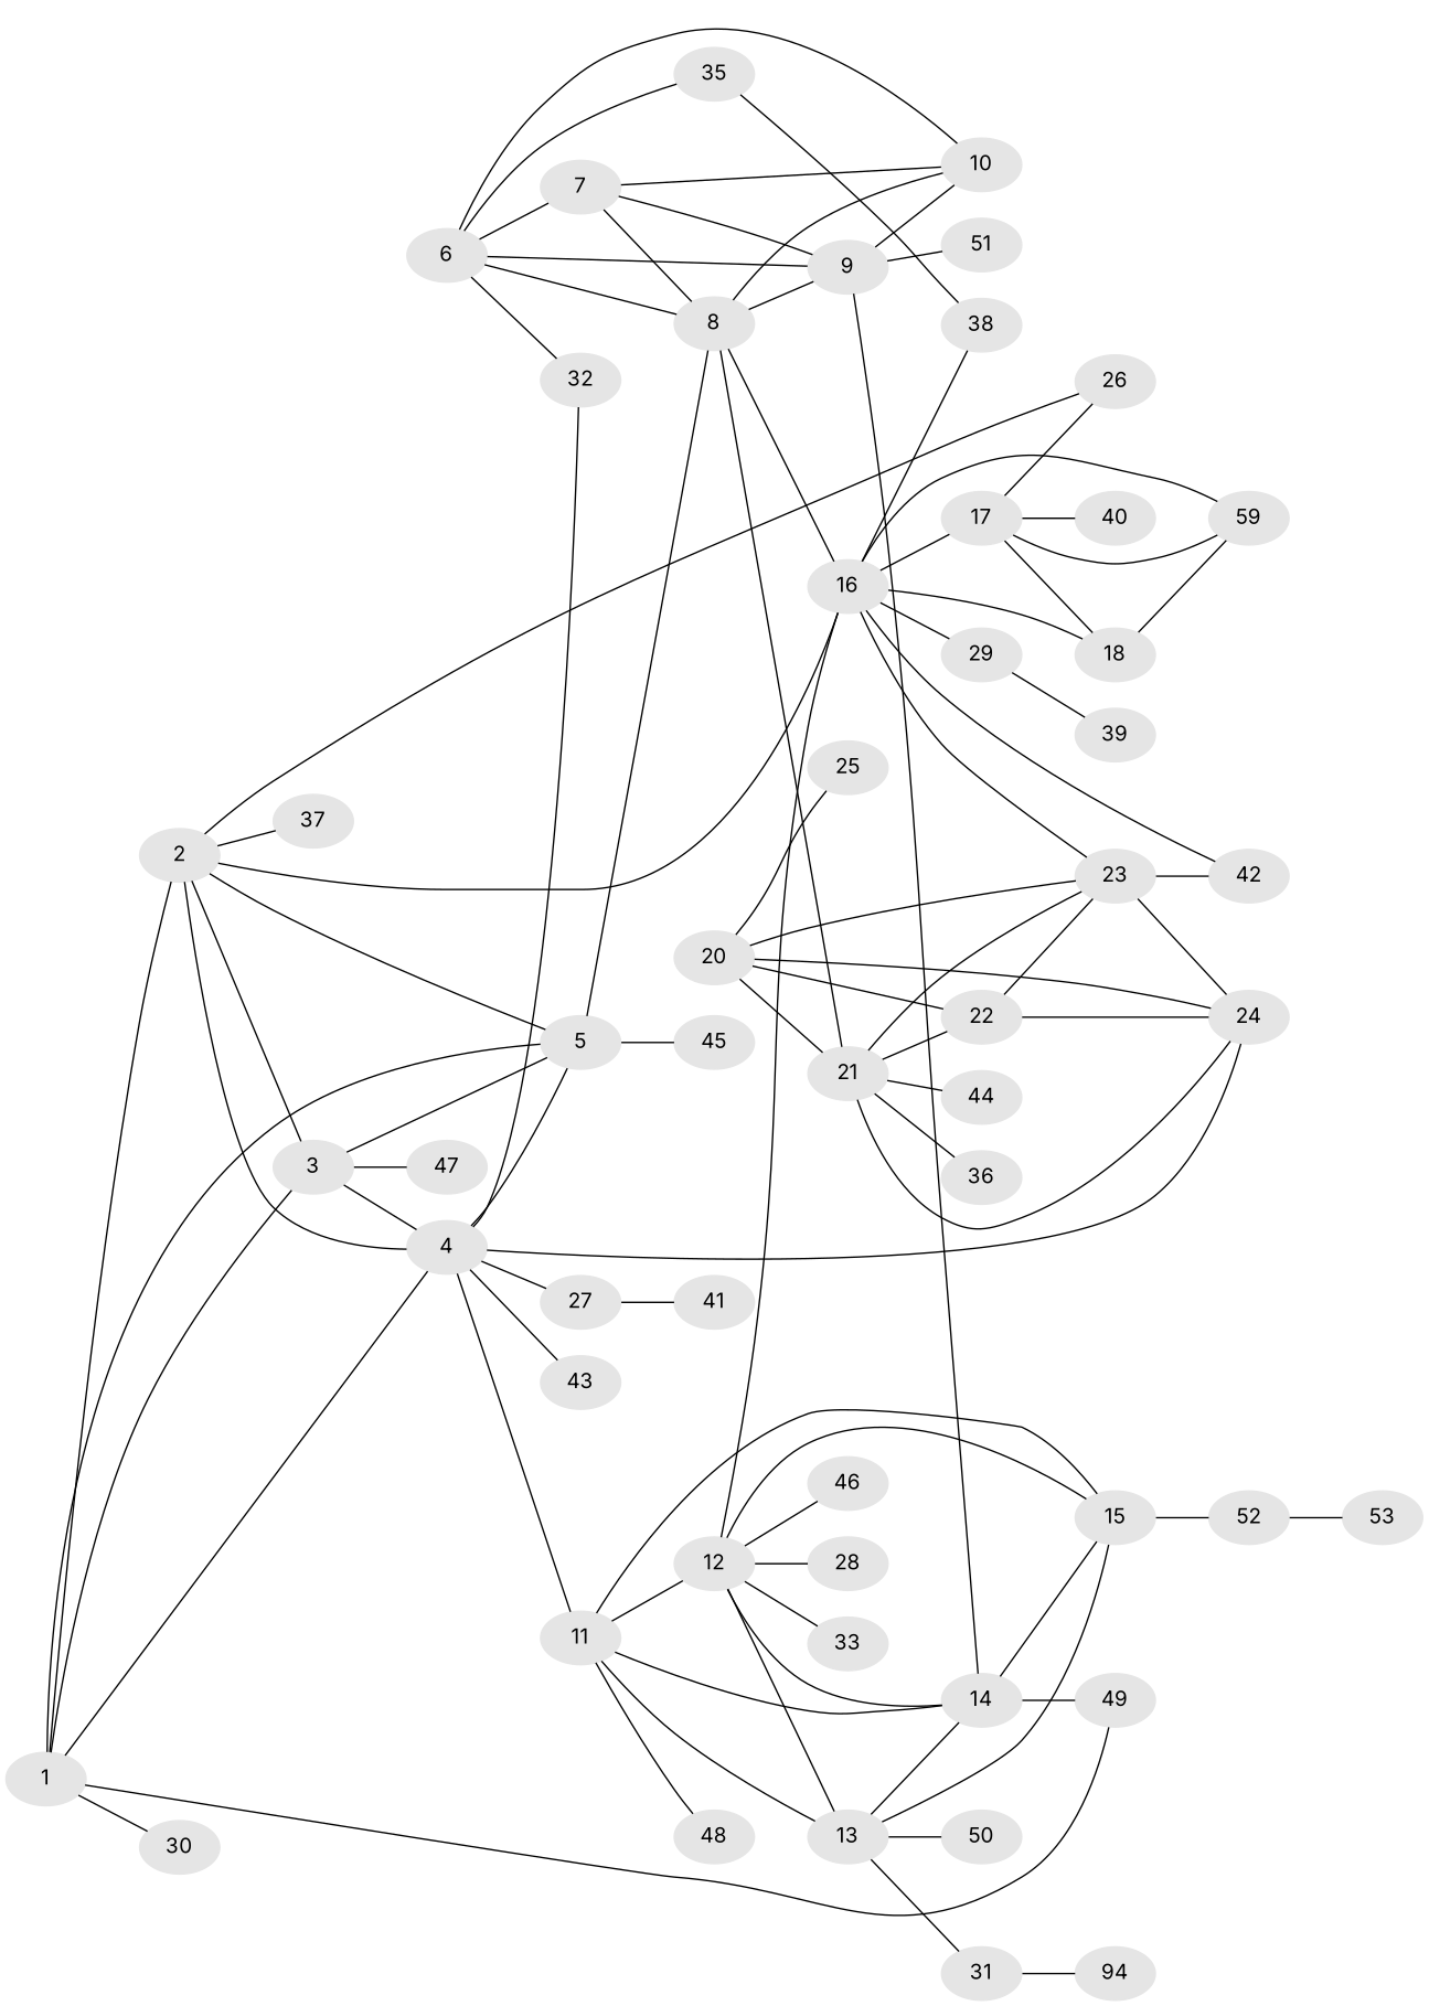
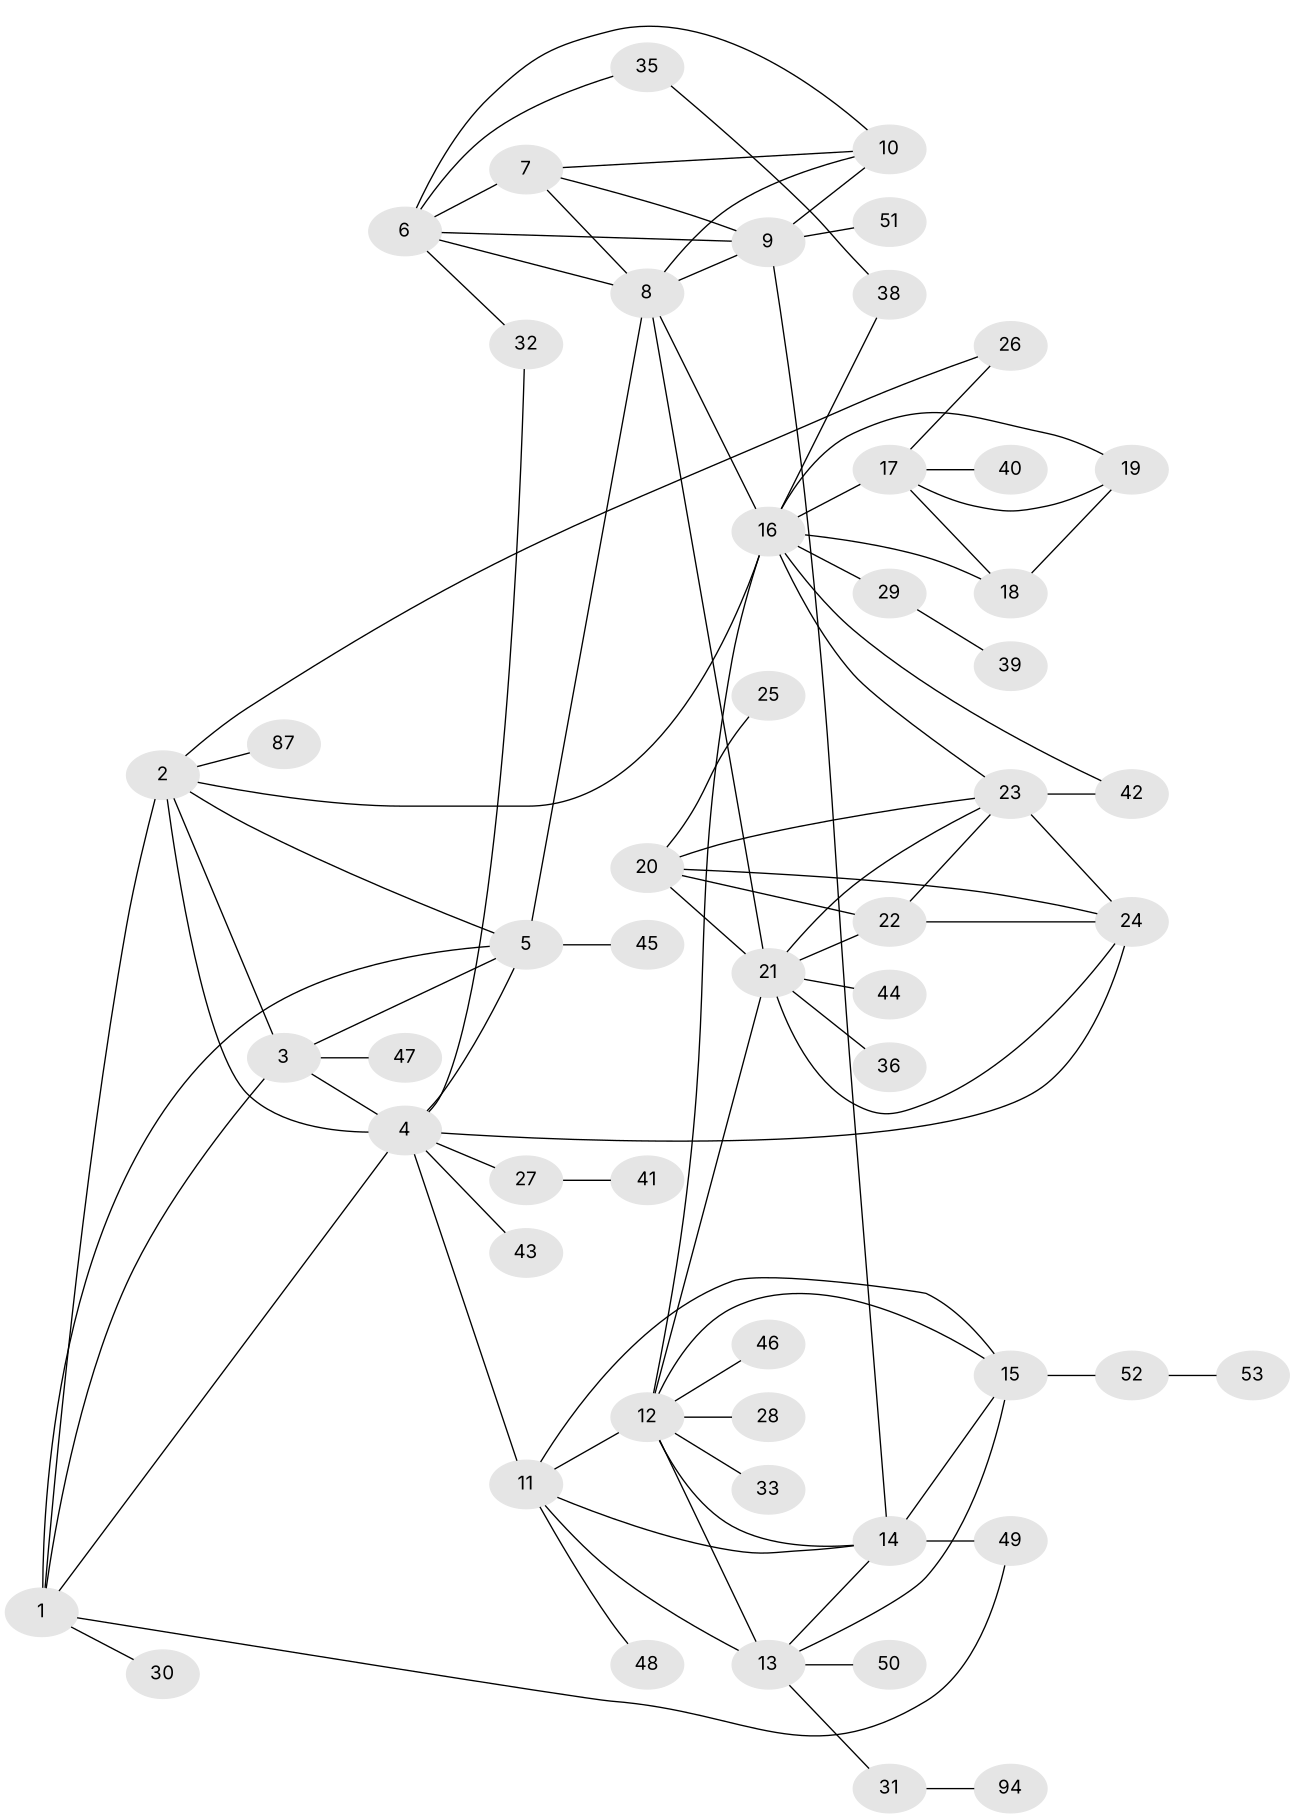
  graph {
    fontname=Inter
    rankdir=LR
    node [color=gray90 fontname=Inter style=filled]
    edge [fontname=Inter weight=1.0]
    1
    2
    3
    4
    5
    30
    49
    16
    26
-   37
+   37 [label=87]
    47
    11
    24
    27
    32
    43
    8
    45
    17
    18
-   19 [label=59]
+   19
    23
    29
    38
    42
    14
    12
    13
    15
    48
    41
    9
    10
    21
    6
    7
    35
    51
    22
    36
    44
    28
    33
    46
    31
    50
    52
    n48 [label=94]
    53
    40
    39
    20
    25
    1 -- 2
    1 -- 3
    1 -- 4
    1 -- 5
    1 -- 30 [weight=4.0]
    1 -- 49
    2 -- 3
    2 -- 4
    2 -- 5
    2 -- 16
    2 -- 26
    2 -- 37 [weight=4.0]
    3 -- 4
    3 -- 5
    3 -- 47 [weight=2.0]
    4 -- 5
    4 -- 11
    4 -- 24
    4 -- 27
    4 -- 32
    4 -- 43
    5 -- 8
    5 -- 45
    16 -- 17 [weight=2.0]
    16 -- 18 [weight=3.0]
    16 -- 19 [weight=2.0]
    16 -- 23
    16 -- 29
    16 -- 38
    16 -- 42
    11 -- 14
    11 -- 12
    11 -- 13
    11 -- 15
    11 -- 48
    27 -- 41
    8 -- 16
    8 -- 9
    8 -- 10 [weight=3.0]
    8 -- 21 [weight=2.0]
    17 -- 26 [weight=5.0]
    17 -- 18
    17 -- 19
    17 -- 40
    18 -- 19
    23 -- 24
    23 -- 42 [weight=2.0]
    29 -- 39
    14 -- 49 [weight=2.0]
    14 -- 15
    12 -- 16
    12 -- 14
    12 -- 13
    12 -- 15
+   12 -- 21
    12 -- 28
    12 -- 33
    12 -- 46
    13 -- 14
    13 -- 15
    13 -- 31
    13 -- 50
    15 -- 52 [weight=2.0]
    9 -- 14
    9 -- 10
    9 -- 51 [weight=2.0]
    21 -- 24
    21 -- 23
    21 -- 22
    21 -- 36
    21 -- 44
    6 -- 32 [weight=2.0]
    6 -- 8
    6 -- 9
    6 -- 10
    6 -- 7
    6 -- 35
    7 -- 8
    7 -- 9
    7 -- 10
    35 -- 38
    22 -- 24
    22 -- 23
    31 -- n48
    52 -- 53
    20 -- 24
    20 -- 23
    20 -- 21
    20 -- 22
    20 -- 25 [weight=2.0]
  }
